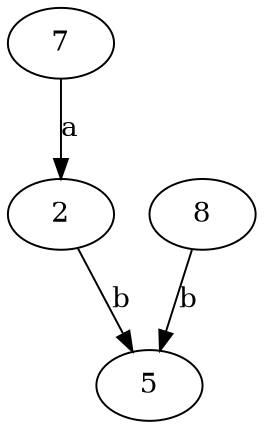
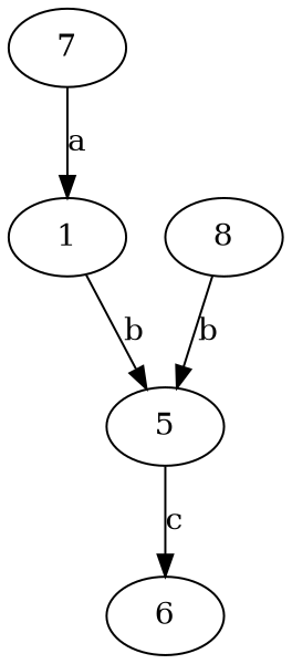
  strict digraph {
    n1 [label=7]
-   2
+   2 [label=1]
    5
+   6
    n5 [label=8]
    n1 -> 2 [label=a]
    2 -> 5 [label=b]
+   5 -> 6 [label=c]
    n5 -> 5 [label=b]
  }
